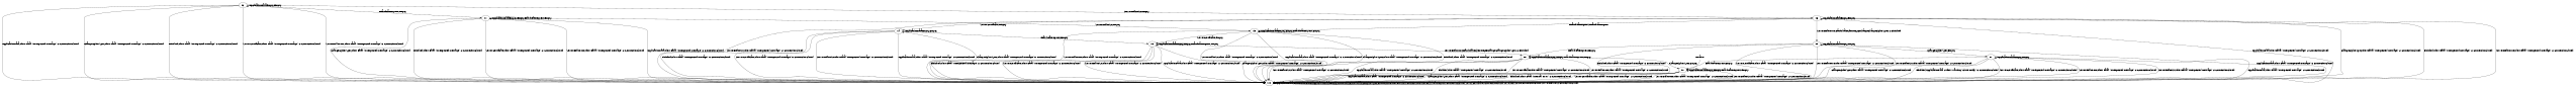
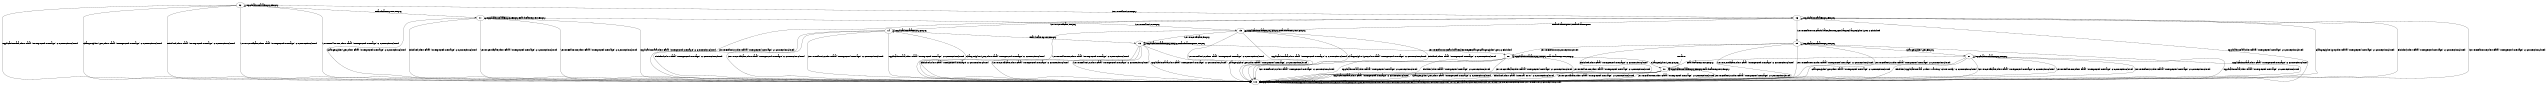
  digraph {
    __start0 [shape=none]
    s0
    s10
    s2
    s1
    s6
    s5
    s4
    s9
    s3
    s8
    s7
    __start0 -> s0
    s0 -> s0 [label="ApplicationDataEmpty/Empty"]
    s0 -> s0 [label="HeartbeatRequest/Empty"]
    s0 -> s10 [label="ApplicationData/Alert Fatal (Unexpected message) & ConnectionClosed"]
    s0 -> s10 [label="ChangeCipherSpec/Alert Fatal (Unexpected message) & ConnectionClosed"]
    s0 -> s10 [label="Finished/Alert Fatal (Internal error) & ConnectionClosed"]
    s0 -> s10 [label="ServerCertificate/Alert Fatal (Unexpected message) & ConnectionClosed"]
    s0 -> s10 [label="ServerHelloDone/Alert Fatal (Unexpected message) & ConnectionClosed"]
    s0 -> s10 [label="ServerHelloRSA/Alert Fatal (Unexpected message) & ConnectionClosed"]
    s10 -> s10 [label="ApplicationData/ConnectionClosed"]
    s10 -> s10 [label="ApplicationDataEmpty/ConnectionClosed"]
    s10 -> s10 [label="ChangeCipherSpec/ConnectionClosed"]
    s10 -> s10 [label="Finished/ConnectionClosed"]
    s10 -> s10 [label="HeartbeatRequest/ConnectionClosed"]
    s10 -> s10 [label="ServerCertificate/ConnectionClosed"]
    s10 -> s10 [label="ServerHelloDone/ConnectionClosed"]
    s10 -> s10 [label="ServerHelloRSA/ConnectionClosed"]
    s2 -> s10 [label="ApplicationData/Alert Fatal (Unexpected message) & ConnectionClosed"]
    s2 -> s10 [label="ChangeCipherSpec/Alert Fatal (Unexpected message) & ConnectionClosed"]
    s2 -> s10 [label="Finished/Alert Fatal (Unexpected message) & ConnectionClosed"]
    s2 -> s10 [label="ServerCertificate/Alert Fatal (Unexpected message) & ConnectionClosed"]
    s2 -> s10 [label="ServerHelloDone/Alert Fatal (Unexpected message) & ConnectionClosed"]
    s2 -> s2 [label="ApplicationDataEmpty/Empty"]
    s2 -> s1 [label="HeartbeatRequest/Empty"]
    s2 -> s6 [label="ServerHelloRSA/Empty"]
    s1 -> s10 [label="ApplicationData/Alert Fatal (Unexpected message) & ConnectionClosed"]
    s1 -> s10 [label="ChangeCipherSpec/Alert Fatal (Unexpected message) & ConnectionClosed"]
    s1 -> s10 [label="Finished/Alert Fatal (Unexpected message) & ConnectionClosed"]
    s1 -> s10 [label="ServerCertificate/Alert Fatal (Unexpected message) & ConnectionClosed"]
    s1 -> s10 [label="ServerHelloDone/Alert Fatal (Unexpected message) & ConnectionClosed"]
    s1 -> s1 [label="ApplicationDataEmpty/Empty"]
    s1 -> s1 [label="HeartbeatRequest/Empty"]
    s1 -> s5 [label="ServerHelloRSA/Empty"]
    s6 -> s10 [label="ApplicationData/Alert Fatal (Unexpected message) & ConnectionClosed"]
    s6 -> s10 [label="ChangeCipherSpec/Alert Fatal (Unexpected message) & ConnectionClosed"]
    s6 -> s10 [label="Finished/Alert Fatal (Unexpected message) & ConnectionClosed"]
    s6 -> s10 [label="ServerHelloDone/Alert Fatal (Unexpected message) & ConnectionClosed"]
    s6 -> s10 [label="ServerHelloRSA/Alert Fatal (Unexpected message) & ConnectionClosed"]
    s6 -> s6 [label="ApplicationDataEmpty/Empty"]
    s6 -> s5 [label="HeartbeatRequest/HeartbeatRequest"]
    s6 -> s4 [label="ServerCertificate/Empty"]
    s6 -> s9 [label="ServerHelloDone/HandshakeClientKeyExchangeChangeCipherSpec & Finished"]
    s5 -> s10 [label="ApplicationData/Alert Fatal (Unexpected message) & ConnectionClosed"]
    s5 -> s10 [label="ChangeCipherSpec/Alert Fatal (Unexpected message) & ConnectionClosed"]
    s5 -> s10 [label="Finished/Alert Fatal (Unexpected message) & ConnectionClosed"]
    s5 -> s10 [label="ServerHelloDone/Alert Fatal (Unexpected message) & ConnectionClosed"]
    s5 -> s10 [label="ServerHelloRSA/Alert Fatal (Unexpected message) & ConnectionClosed"]
    s5 -> s5 [label="ApplicationDataEmpty/Empty"]
    s5 -> s5 [label="HeartbeatRequest/Empty"]
    s5 -> s3 [label="ServerCertificate/Empty"]
    s4 -> s10 [label="ApplicationData/Alert Fatal (Unexpected message) & ConnectionClosed"]
    s4 -> s10 [label="ChangeCipherSpec/Alert Fatal (Unexpected message) & ConnectionClosed"]
    s4 -> s10 [label="Finished/Alert Fatal (Unexpected message) & ConnectionClosed"]
    s4 -> s10 [label="ServerCertificate/Alert Fatal (Unexpected message) & ConnectionClosed"]
    s4 -> s10 [label="ServerHelloRSA/Alert Fatal (Unexpected message) & ConnectionClosed"]
    s4 -> s4 [label="ApplicationDataEmpty/Empty"]
    s4 -> s3 [label="HeartbeatRequest/Empty"]
    s9 -> s10 [label="ApplicationData/Alert Fatal (Unexpected message) & ConnectionClosed"]
    s9 -> s10 [label="Finished/Alert Fatal (Unexpected message) & ConnectionClosed"]
    s9 -> s10 [label="ServerCertificate/Alert Fatal (Unexpected message) & ConnectionClosed"]
    s9 -> s10 [label="ServerHelloDone/Alert Fatal (Unexpected message) & ConnectionClosed"]
    s9 -> s10 [label="ServerHelloRSA/Alert Fatal (Unexpected message) & ConnectionClosed"]
    s9 -> s9 [label="ApplicationDataEmpty/Empty"]
-   s9 -> s8 [label="HeartbeatRequest/Empty"]
+   s9 -> s8 [label="ServerHelloDone/ConnectionClosed"]
    s9 -> s7 [label="ChangeCipherSpec/Empty"]
    s3 -> s10 [label="ApplicationData/Alert Fatal (Unexpected message) & ConnectionClosed"]
    s3 -> s10 [label="ChangeCipherSpec/Alert Fatal (Unexpected message) & ConnectionClosed"]
    s3 -> s10 [label="Finished/Alert Fatal (Unexpected message) & ConnectionClosed"]
    s3 -> s10 [label="ServerCertificate/Alert Fatal (Unexpected message) & ConnectionClosed"]
    s3 -> s10 [label="ServerHelloRSA/Alert Fatal (Unexpected message) & ConnectionClosed"]
    s3 -> s3 [label="ApplicationDataEmpty/Empty"]
    s3 -> s3 [label="HeartbeatRequest/Empty"]
    s3 -> s8 [label="ServerHelloDone/HandshakeClientKeyExchangeChangeCipherSpec & Finished"]
    s8 -> s0 [label="ChangeCipherSpec/Empty"]
    s8 -> s10 [label="ApplicationData/Alert Fatal (Unexpected message) & ConnectionClosed"]
    s8 -> s10 [label="Finished/Alert Fatal (Unexpected message) & ConnectionClosed"]
    s8 -> s10 [label="ServerCertificate/Alert Fatal (Unexpected message) & ConnectionClosed"]
    s8 -> s10 [label="ServerHelloDone/Alert Fatal (Unexpected message) & ConnectionClosed"]
    s8 -> s10 [label="ServerHelloRSA/Alert Fatal (Unexpected message) & ConnectionClosed"]
    s8 -> s8 [label="ApplicationDataEmpty/Empty"]
    s8 -> s8 [label="HeartbeatRequest/Empty"]
    s7 -> s0 [label="HeartbeatRequest/Empty"]
    s7 -> s10 [label="ApplicationData/Alert Fatal (Unexpected message) & ConnectionClosed"]
    s7 -> s10 [label="ChangeCipherSpec/Alert Fatal (Unexpected message) & ConnectionClosed"]
    s7 -> s10 [label="Finished/ApplicationData & Alert Warning (Close notify) & ConnectionClosed"]
    s7 -> s10 [label="ServerCertificate/Alert Fatal (Unexpected message) & ConnectionClosed"]
    s7 -> s10 [label="ServerHelloDone/Alert Fatal (Unexpected message) & ConnectionClosed"]
    s7 -> s10 [label="ServerHelloRSA/Alert Fatal (Unexpected message) & ConnectionClosed"]
    s7 -> s7 [label="ApplicationDataEmpty/Empty"]
  }
